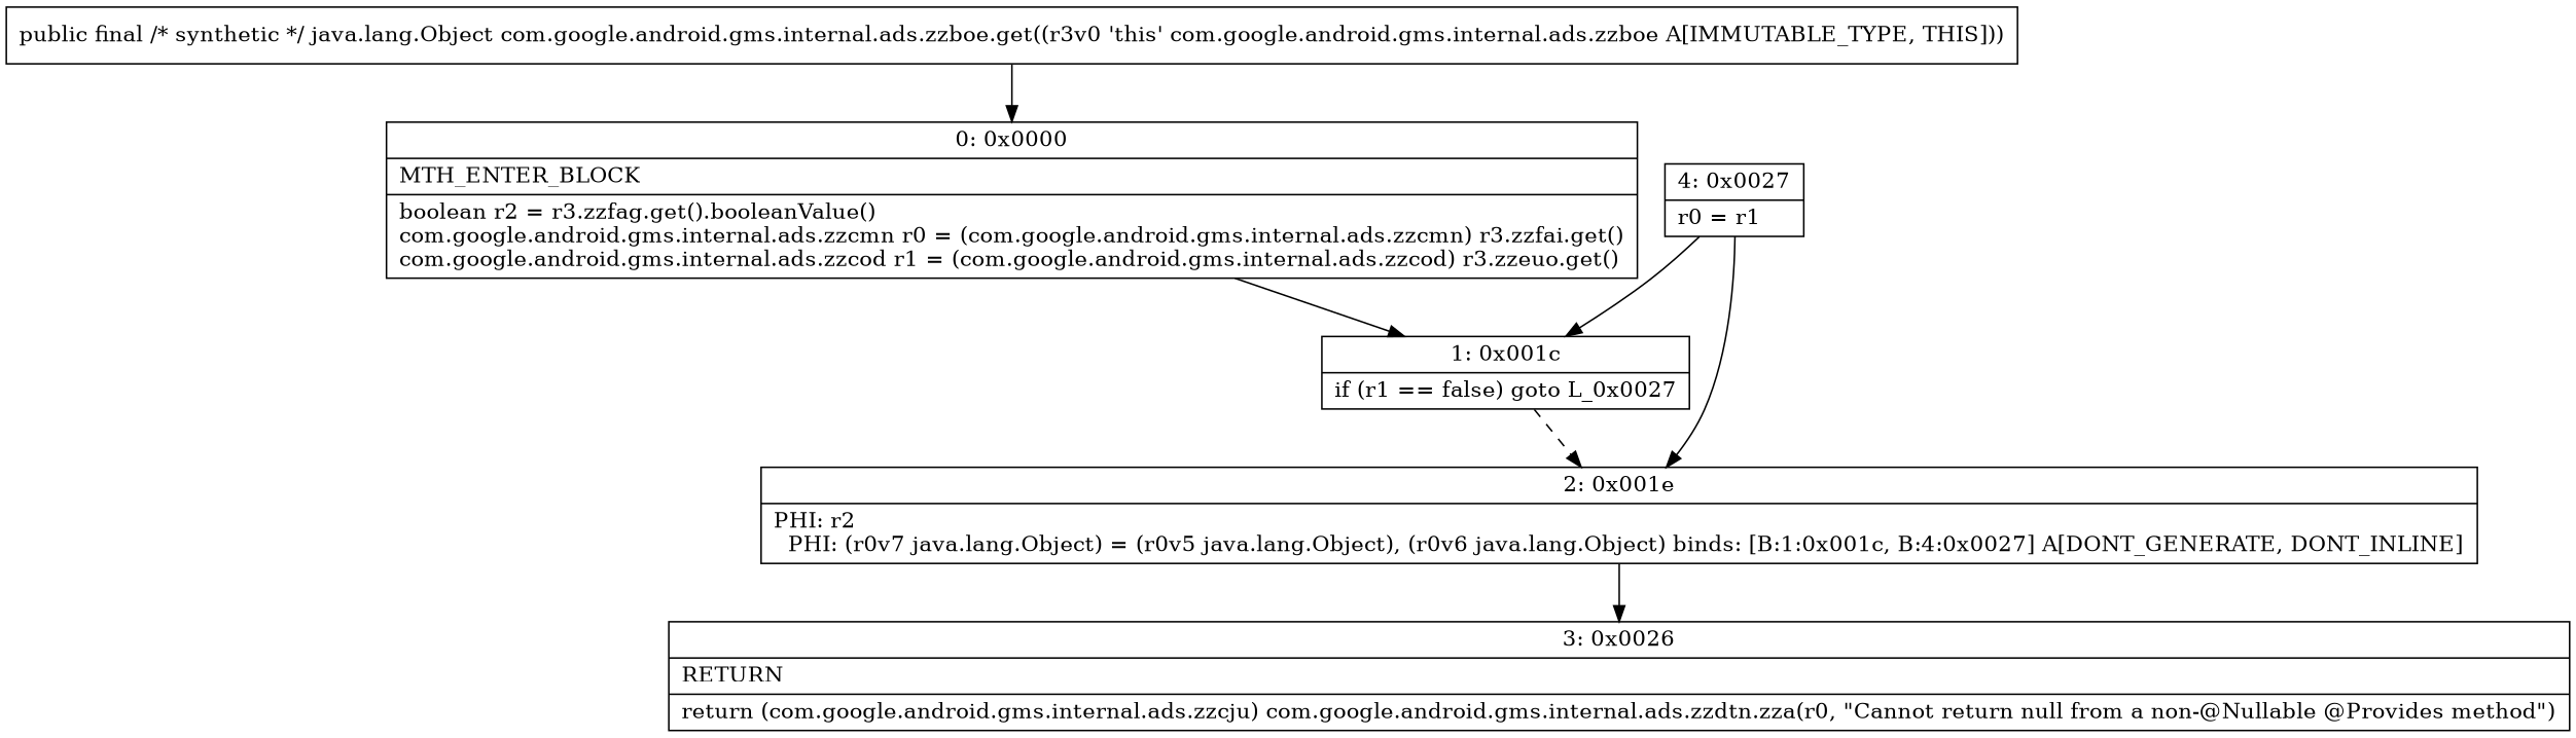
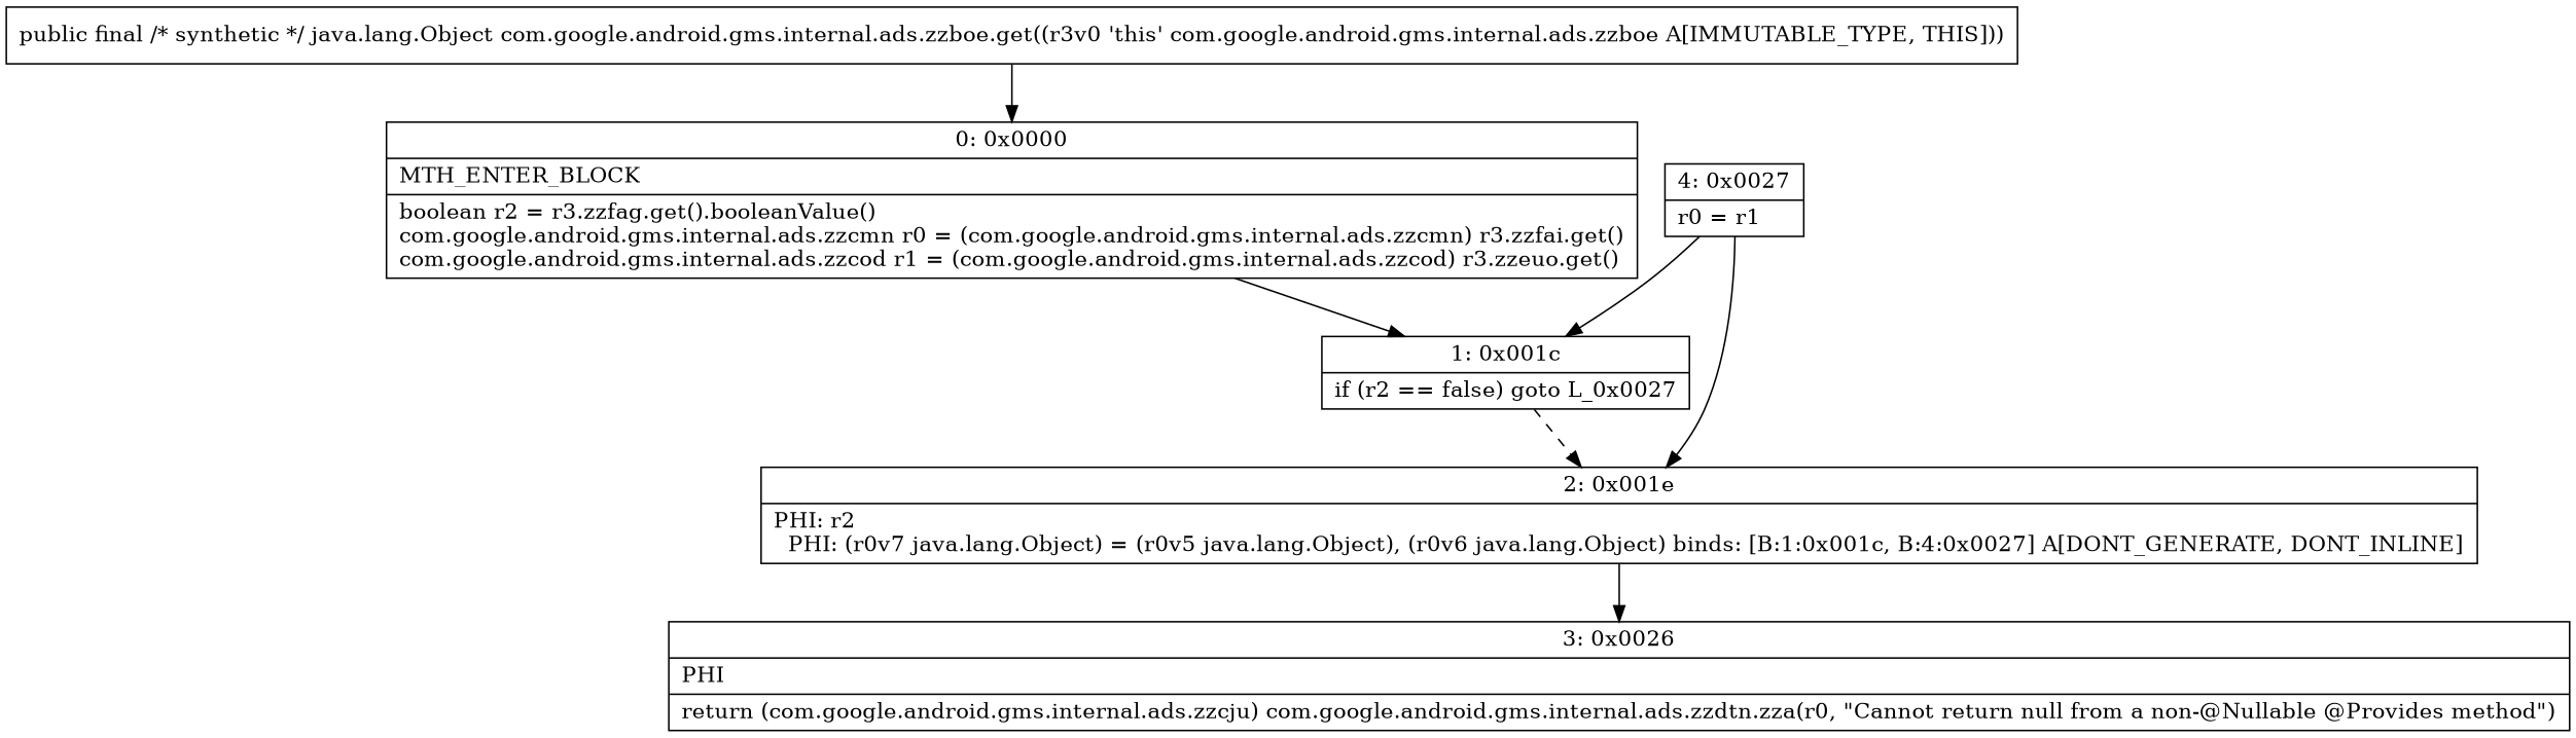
  digraph {
    node [shape=record]
    n1 [label="{0\:\ 0x0000|MTH_ENTER_BLOCK\l|boolean r2 = r3.zzfag.get().booleanValue()\lcom.google.android.gms.internal.ads.zzcmn r0 = (com.google.android.gms.internal.ads.zzcmn) r3.zzfai.get()\lcom.google.android.gms.internal.ads.zzcod r1 = (com.google.android.gms.internal.ads.zzcod) r3.zzeuo.get()\l}"]
-   n2 [label="{1\:\ 0x001c|if (r1 == false) goto L_0x0027\l}"]
+   n2 [label="{1\:\ 0x001c|if (r2 == false) goto L_0x0027\l}"]
    n3 [label="{2\:\ 0x001e|PHI: r2 \l  PHI: (r0v7 java.lang.Object) = (r0v5 java.lang.Object), (r0v6 java.lang.Object) binds: [B:1:0x001c, B:4:0x0027] A[DONT_GENERATE, DONT_INLINE]\l}"]
-   n4 [label="{3\:\ 0x0026|RETURN\l|return (com.google.android.gms.internal.ads.zzcju) com.google.android.gms.internal.ads.zzdtn.zza(r0, \"Cannot return null from a non\-@Nullable @Provides method\")\l}"]
+   n4 [label="{3\:\ 0x0026|PHI\l|return (com.google.android.gms.internal.ads.zzcju) com.google.android.gms.internal.ads.zzdtn.zza(r0, \"Cannot return null from a non\-@Nullable @Provides method\")\l}"]
    n5 [label="{4\:\ 0x0027|r0 = r1\l}"]
    n6 [label="{public final \/* synthetic *\/ java.lang.Object com.google.android.gms.internal.ads.zzboe.get((r3v0 'this' com.google.android.gms.internal.ads.zzboe A[IMMUTABLE_TYPE, THIS])) }"]
    n1 -> n2
    n2 -> n3 [style=dashed]
    n3 -> n4
    n5 -> n2
    n5 -> n3
    n6 -> n1
  }
